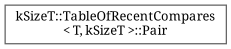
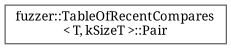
  digraph {
    rankdir=LR
    fontname="Noto Serif"
-   n1 [color=grey40 fillcolor=white fontname="Noto Serif" fontsize=10 height=0.2 label="kSizeT::TableOfRecentCompares\l\< T, kSizeT \>::Pair" shape=box style=filled width=0.4]
+   n1 [color=grey40 fillcolor=white fontname="Noto Serif" fontsize=10 height=0.2 label="fuzzer::TableOfRecentCompares\l\< T, kSizeT \>::Pair" shape=box style=filled width=0.4]
  }
